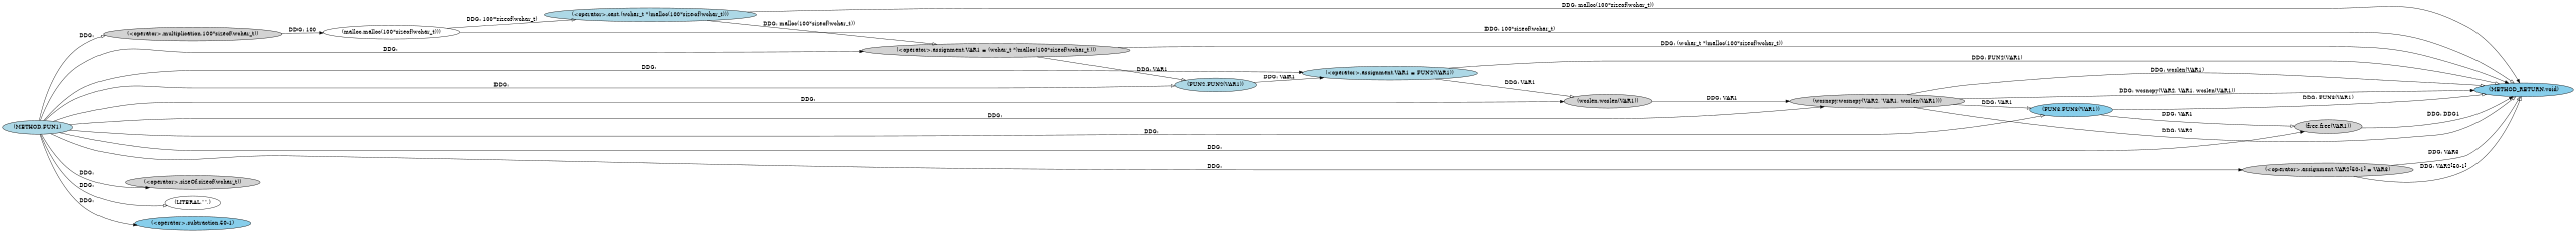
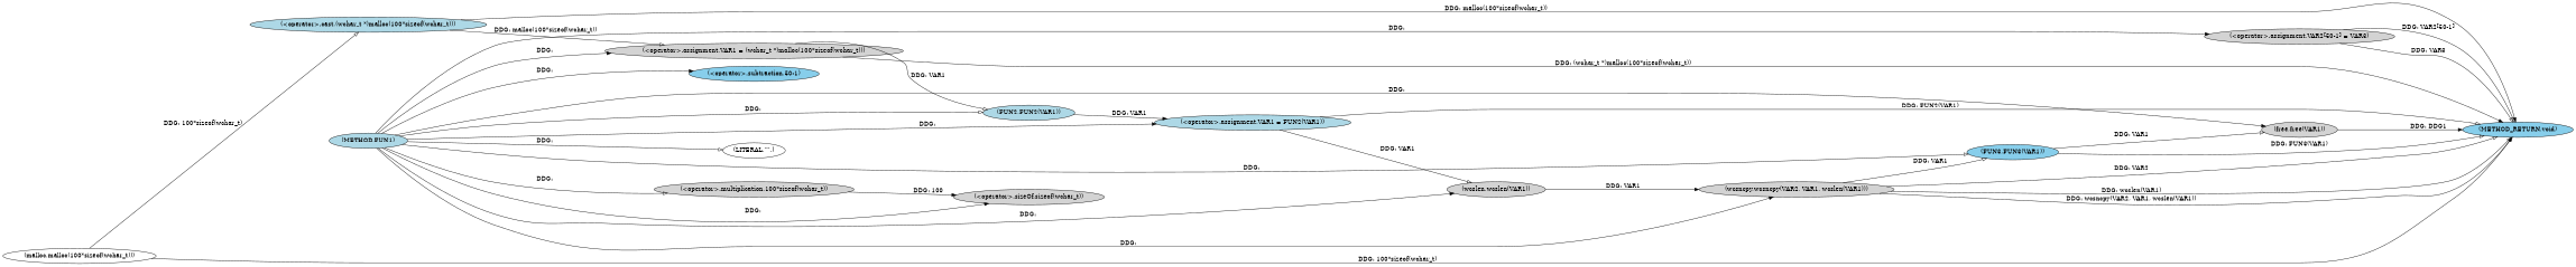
  digraph {
    rankdir=LR
    node [fillcolor=lightgrey style=filled]
    edge [arrowhead=onormal]
    n1 [fillcolor=lightblue label="(METHOD,FUN1)"]
    n2 [label="(<operator>.assignment,VAR1 = (wchar_t *)malloc(100*sizeof(wchar_t)))"]
    n3 [label="(<operator>.multiplication,100*sizeof(wchar_t))"]
    n4 [label="(<operator>.sizeOf,sizeof(wchar_t))"]
    n5 [fillcolor=lightblue label="(<operator>.assignment,VAR1 = FUN2(VAR1))"]
    n6 [fillcolor=lightblue label="(FUN2,FUN2(VAR1))"]
    n7 [fillcolor=white label="(LITERAL,\"\",)"]
    n8 [label="(wcsncpy,wcsncpy(VAR2, VAR1, wcslen(VAR1)))"]
    n9 [label="(wcslen,wcslen(VAR1))"]
    n10 [label="(<operator>.assignment,VAR2[50-1] = VAR3)"]
    n11 [fillcolor=skyblue label="(<operator>.subtraction,50-1)"]
    n12 [fillcolor=skyblue label="(FUN3,FUN3(VAR1))"]
    n13 [label="(free,free(VAR1))"]
    n14 [fillcolor=skyblue label="(METHOD_RETURN,void)"]
    n15 [fillcolor=white label="(malloc,malloc(100*sizeof(wchar_t)))"]
    n16 [fillcolor=lightblue label="(<operator>.cast,(wchar_t *)malloc(100*sizeof(wchar_t)))"]
    n1 -> n2 [arrowhead=normal label="DDG: "]
    n1 -> n3 [label="DDG: "]
    n1 -> n4 [arrowhead=normal label="DDG: "]
    n1 -> n5 [arrowhead=normal label="DDG: "]
    n1 -> n6 [label="DDG: "]
    n1 -> n7 [label="DDG: "]
    n1 -> n8 [arrowhead=normal label="DDG: "]
    n1 -> n9 [arrowhead=normal label="DDG: "]
    n1 -> n10 [arrowhead=normal label="DDG: "]
    n1 -> n11 [arrowhead=normal label="DDG: "]
    n1 -> n12 [label="DDG: "]
    n1 -> n13 [arrowhead=normal label="DDG: "]
    n2 -> n6 [label="DDG: VAR1"]
    n2 -> n14 [arrowhead=normal label="DDG: (wchar_t *)malloc(100*sizeof(wchar_t))"]
-   n3 -> n15 [arrowhead=normal label="DDG: 100"]
+   n3 -> n4 [arrowhead=normal label="DDG: 100"]
    n5 -> n9 [label="DDG: VAR1"]
    n5 -> n14 [label="DDG: FUN2(VAR1)"]
    n6 -> n5 [arrowhead=normal label="DDG: VAR1"]
    n8 -> n12 [label="DDG: VAR1"]
    n8 -> n14 [label="DDG: wcslen(VAR1)"]
    n8 -> n14 [arrowhead=normal label="DDG: wcsncpy(VAR2, VAR1, wcslen(VAR1))"]
    n8 -> n14 [label="DDG: VAR2"]
    n9 -> n8 [arrowhead=normal label="DDG: VAR1"]
    n10 -> n14 [label="DDG: VAR2[50-1]"]
    n10 -> n14 [label="DDG: VAR3"]
    n12 -> n13 [label="DDG: VAR1"]
    n12 -> n14 [label="DDG: FUN3(VAR1)"]
    n13 -> n14 [arrowhead=normal label="DDG: DDG1"]
    n15 -> n14 [label="DDG: 100*sizeof(wchar_t)"]
    n15 -> n16 [label="DDG: 100*sizeof(wchar_t)"]
    n16 -> n2 [label="DDG: malloc(100*sizeof(wchar_t))"]
    n16 -> n14 [arrowhead=normal label="DDG: malloc(100*sizeof(wchar_t))"]
  }
